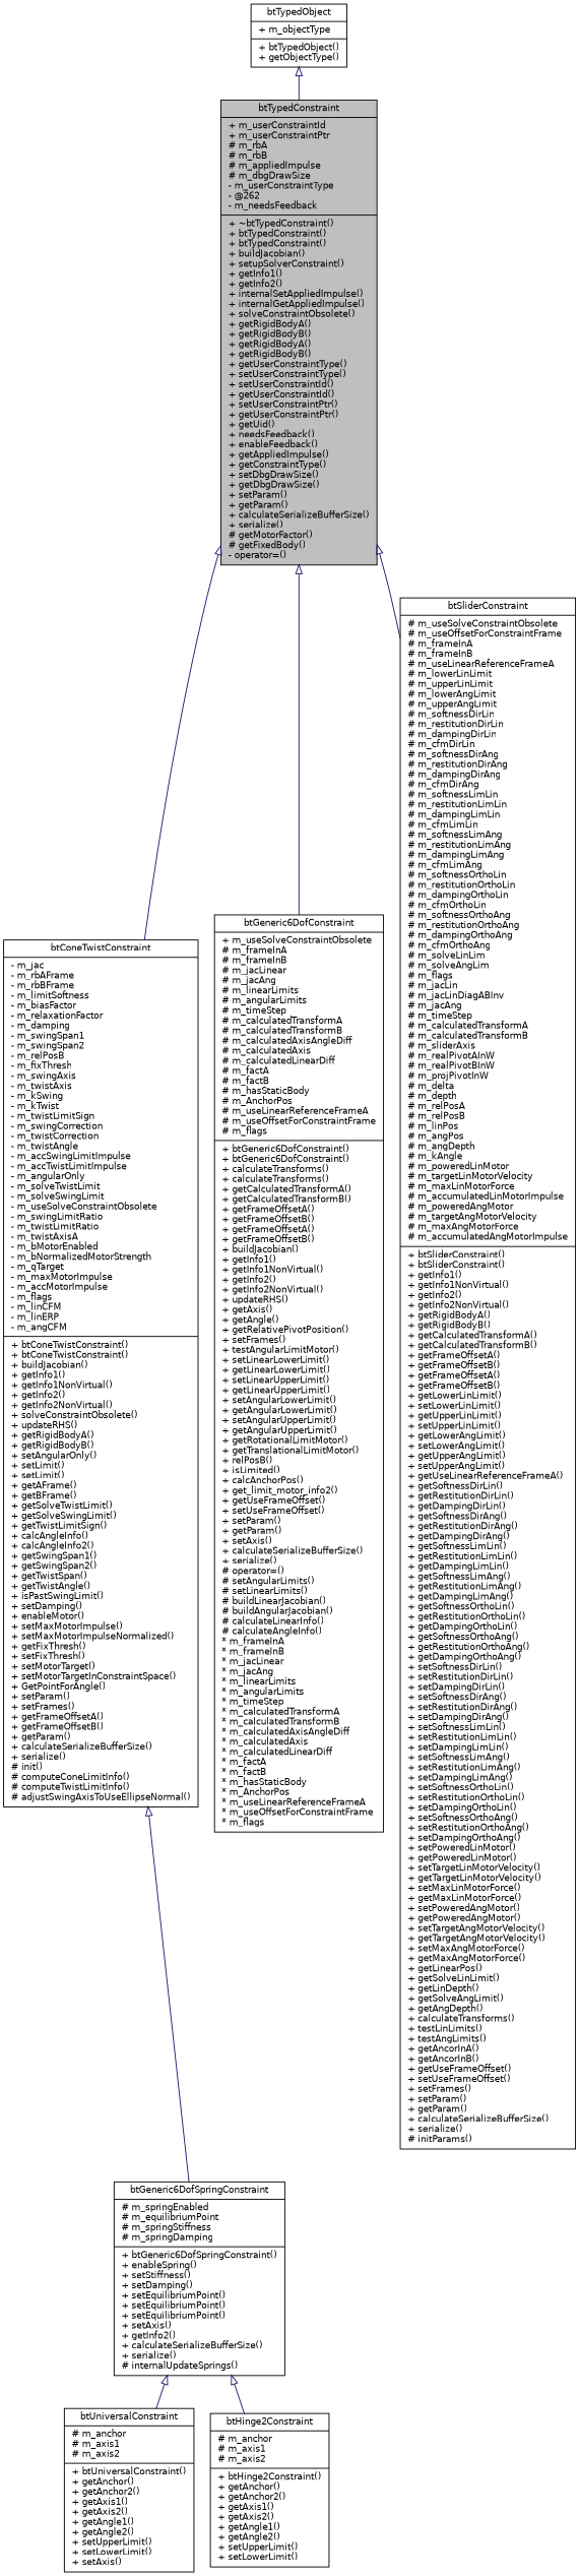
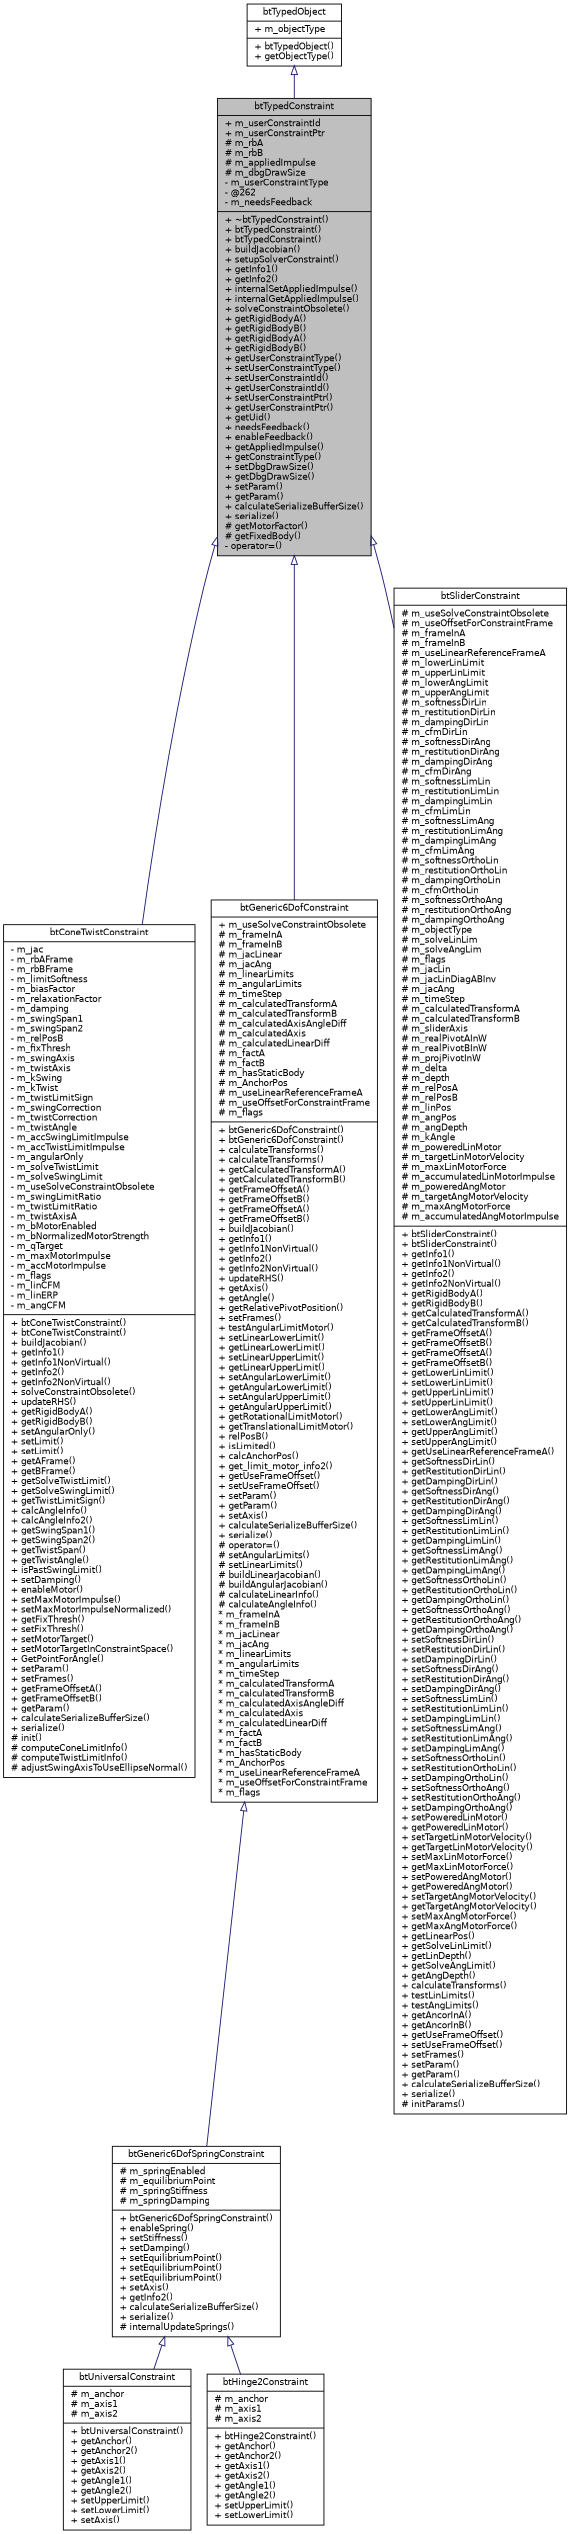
  digraph {
    node [color=black fillcolor=white fontname=Helvetica fontsize=10 shape=record style=filled]
    edge [arrowtail=empty color=midnightblue dir=back fontname=Helvetica fontsize=10 labelfontname=Helvetica labelfontsize=10 style=solid]
    n1 [fillcolor=grey75 fontcolor=black height=0.2 label="{btTypedConstraint\n|+ m_userConstraintId\l+ m_userConstraintPtr\l# m_rbA\l# m_rbB\l# m_appliedImpulse\l# m_dbgDrawSize\l- m_userConstraintType\l- @262\l- m_needsFeedback\l|+ ~btTypedConstraint()\l+ btTypedConstraint()\l+ btTypedConstraint()\l+ buildJacobian()\l+ setupSolverConstraint()\l+ getInfo1()\l+ getInfo2()\l+ internalSetAppliedImpulse()\l+ internalGetAppliedImpulse()\l+ solveConstraintObsolete()\l+ getRigidBodyA()\l+ getRigidBodyB()\l+ getRigidBodyA()\l+ getRigidBodyB()\l+ getUserConstraintType()\l+ setUserConstraintType()\l+ setUserConstraintId()\l+ getUserConstraintId()\l+ setUserConstraintPtr()\l+ getUserConstraintPtr()\l+ getUid()\l+ needsFeedback()\l+ enableFeedback()\l+ getAppliedImpulse()\l+ getConstraintType()\l+ setDbgDrawSize()\l+ getDbgDrawSize()\l+ setParam()\l+ getParam()\l+ calculateSerializeBufferSize()\l+ serialize()\l# getMotorFactor()\l# getFixedBody()\l- operator=()\l}" width=0.4]
    n2 [height=0.2 label="{btConeTwistConstraint\n|- m_jac\l- m_rbAFrame\l- m_rbBFrame\l- m_limitSoftness\l- m_biasFactor\l- m_relaxationFactor\l- m_damping\l- m_swingSpan1\l- m_swingSpan2\l- m_relPosB\l- m_fixThresh\l- m_swingAxis\l- m_twistAxis\l- m_kSwing\l- m_kTwist\l- m_twistLimitSign\l- m_swingCorrection\l- m_twistCorrection\l- m_twistAngle\l- m_accSwingLimitImpulse\l- m_accTwistLimitImpulse\l- m_angularOnly\l- m_solveTwistLimit\l- m_solveSwingLimit\l- m_useSolveConstraintObsolete\l- m_swingLimitRatio\l- m_twistLimitRatio\l- m_twistAxisA\l- m_bMotorEnabled\l- m_bNormalizedMotorStrength\l- m_qTarget\l- m_maxMotorImpulse\l- m_accMotorImpulse\l- m_flags\l- m_linCFM\l- m_linERP\l- m_angCFM\l|+ btConeTwistConstraint()\l+ btConeTwistConstraint()\l+ buildJacobian()\l+ getInfo1()\l+ getInfo1NonVirtual()\l+ getInfo2()\l+ getInfo2NonVirtual()\l+ solveConstraintObsolete()\l+ updateRHS()\l+ getRigidBodyA()\l+ getRigidBodyB()\l+ setAngularOnly()\l+ setLimit()\l+ setLimit()\l+ getAFrame()\l+ getBFrame()\l+ getSolveTwistLimit()\l+ getSolveSwingLimit()\l+ getTwistLimitSign()\l+ calcAngleInfo()\l+ calcAngleInfo2()\l+ getSwingSpan1()\l+ getSwingSpan2()\l+ getTwistSpan()\l+ getTwistAngle()\l+ isPastSwingLimit()\l+ setDamping()\l+ enableMotor()\l+ setMaxMotorImpulse()\l+ setMaxMotorImpulseNormalized()\l+ getFixThresh()\l+ setFixThresh()\l+ setMotorTarget()\l+ setMotorTargetInConstraintSpace()\l+ GetPointForAngle()\l+ setParam()\l+ setFrames()\l+ getFrameOffsetA()\l+ getFrameOffsetB()\l+ getParam()\l+ calculateSerializeBufferSize()\l+ serialize()\l# init()\l# computeConeLimitInfo()\l# computeTwistLimitInfo()\l# adjustSwingAxisToUseEllipseNormal()\l}" width=0.4]
    n3 [height=0.2 label="{btGeneric6DofConstraint\n|+ m_useSolveConstraintObsolete\l# m_frameInA\l# m_frameInB\l# m_jacLinear\l# m_jacAng\l# m_linearLimits\l# m_angularLimits\l# m_timeStep\l# m_calculatedTransformA\l# m_calculatedTransformB\l# m_calculatedAxisAngleDiff\l# m_calculatedAxis\l# m_calculatedLinearDiff\l# m_factA\l# m_factB\l# m_hasStaticBody\l# m_AnchorPos\l# m_useLinearReferenceFrameA\l# m_useOffsetForConstraintFrame\l# m_flags\l|+ btGeneric6DofConstraint()\l+ btGeneric6DofConstraint()\l+ calculateTransforms()\l+ calculateTransforms()\l+ getCalculatedTransformA()\l+ getCalculatedTransformB()\l+ getFrameOffsetA()\l+ getFrameOffsetB()\l+ getFrameOffsetA()\l+ getFrameOffsetB()\l+ buildJacobian()\l+ getInfo1()\l+ getInfo1NonVirtual()\l+ getInfo2()\l+ getInfo2NonVirtual()\l+ updateRHS()\l+ getAxis()\l+ getAngle()\l+ getRelativePivotPosition()\l+ setFrames()\l+ testAngularLimitMotor()\l+ setLinearLowerLimit()\l+ getLinearLowerLimit()\l+ setLinearUpperLimit()\l+ getLinearUpperLimit()\l+ setAngularLowerLimit()\l+ getAngularLowerLimit()\l+ setAngularUpperLimit()\l+ getAngularUpperLimit()\l+ getRotationalLimitMotor()\l+ getTranslationalLimitMotor()\l+ relPosB()\l+ isLimited()\l+ calcAnchorPos()\l+ get_limit_motor_info2()\l+ getUseFrameOffset()\l+ setUseFrameOffset()\l+ setParam()\l+ getParam()\l+ setAxis()\l+ calculateSerializeBufferSize()\l+ serialize()\l# operator=()\l# setAngularLimits()\l# setLinearLimits()\l# buildLinearJacobian()\l# buildAngularJacobian()\l# calculateLinearInfo()\l# calculateAngleInfo()\l* m_frameInA\l* m_frameInB\l* m_jacLinear\l* m_jacAng\l* m_linearLimits\l* m_angularLimits\l* m_timeStep\l* m_calculatedTransformA\l* m_calculatedTransformB\l* m_calculatedAxisAngleDiff\l* m_calculatedAxis\l* m_calculatedLinearDiff\l* m_factA\l* m_factB\l* m_hasStaticBody\l* m_AnchorPos\l* m_useLinearReferenceFrameA\l* m_useOffsetForConstraintFrame\l* m_flags\l}" width=0.4]
-   n4 [height=0.2 label="{btSliderConstraint\n|# m_useSolveConstraintObsolete\l# m_useOffsetForConstraintFrame\l# m_frameInA\l# m_frameInB\l# m_useLinearReferenceFrameA\l# m_lowerLinLimit\l# m_upperLinLimit\l# m_lowerAngLimit\l# m_upperAngLimit\l# m_softnessDirLin\l# m_restitutionDirLin\l# m_dampingDirLin\l# m_cfmDirLin\l# m_softnessDirAng\l# m_restitutionDirAng\l# m_dampingDirAng\l# m_cfmDirAng\l# m_softnessLimLin\l# m_restitutionLimLin\l# m_dampingLimLin\l# m_cfmLimLin\l# m_softnessLimAng\l# m_restitutionLimAng\l# m_dampingLimAng\l# m_cfmLimAng\l# m_softnessOrthoLin\l# m_restitutionOrthoLin\l# m_dampingOrthoLin\l# m_cfmOrthoLin\l# m_softnessOrthoAng\l# m_restitutionOrthoAng\l# m_dampingOrthoAng\l# m_cfmOrthoAng\l# m_solveLinLim\l# m_solveAngLim\l# m_flags\l# m_jacLin\l# m_jacLinDiagABInv\l# m_jacAng\l# m_timeStep\l# m_calculatedTransformA\l# m_calculatedTransformB\l# m_sliderAxis\l# m_realPivotAInW\l# m_realPivotBInW\l# m_projPivotInW\l# m_delta\l# m_depth\l# m_relPosA\l# m_relPosB\l# m_linPos\l# m_angPos\l# m_angDepth\l# m_kAngle\l# m_poweredLinMotor\l# m_targetLinMotorVelocity\l# m_maxLinMotorForce\l# m_accumulatedLinMotorImpulse\l# m_poweredAngMotor\l# m_targetAngMotorVelocity\l# m_maxAngMotorForce\l# m_accumulatedAngMotorImpulse\l|+ btSliderConstraint()\l+ btSliderConstraint()\l+ getInfo1()\l+ getInfo1NonVirtual()\l+ getInfo2()\l+ getInfo2NonVirtual()\l+ getRigidBodyA()\l+ getRigidBodyB()\l+ getCalculatedTransformA()\l+ getCalculatedTransformB()\l+ getFrameOffsetA()\l+ getFrameOffsetB()\l+ getFrameOffsetA()\l+ getFrameOffsetB()\l+ getLowerLinLimit()\l+ setLowerLinLimit()\l+ getUpperLinLimit()\l+ setUpperLinLimit()\l+ getLowerAngLimit()\l+ setLowerAngLimit()\l+ getUpperAngLimit()\l+ setUpperAngLimit()\l+ getUseLinearReferenceFrameA()\l+ getSoftnessDirLin()\l+ getRestitutionDirLin()\l+ getDampingDirLin()\l+ getSoftnessDirAng()\l+ getRestitutionDirAng()\l+ getDampingDirAng()\l+ getSoftnessLimLin()\l+ getRestitutionLimLin()\l+ getDampingLimLin()\l+ getSoftnessLimAng()\l+ getRestitutionLimAng()\l+ getDampingLimAng()\l+ getSoftnessOrthoLin()\l+ getRestitutionOrthoLin()\l+ getDampingOrthoLin()\l+ getSoftnessOrthoAng()\l+ getRestitutionOrthoAng()\l+ getDampingOrthoAng()\l+ setSoftnessDirLin()\l+ setRestitutionDirLin()\l+ setDampingDirLin()\l+ setSoftnessDirAng()\l+ setRestitutionDirAng()\l+ setDampingDirAng()\l+ setSoftnessLimLin()\l+ setRestitutionLimLin()\l+ setDampingLimLin()\l+ setSoftnessLimAng()\l+ setRestitutionLimAng()\l+ setDampingLimAng()\l+ setSoftnessOrthoLin()\l+ setRestitutionOrthoLin()\l+ setDampingOrthoLin()\l+ setSoftnessOrthoAng()\l+ setRestitutionOrthoAng()\l+ setDampingOrthoAng()\l+ setPoweredLinMotor()\l+ getPoweredLinMotor()\l+ setTargetLinMotorVelocity()\l+ getTargetLinMotorVelocity()\l+ setMaxLinMotorForce()\l+ getMaxLinMotorForce()\l+ setPoweredAngMotor()\l+ getPoweredAngMotor()\l+ setTargetAngMotorVelocity()\l+ getTargetAngMotorVelocity()\l+ setMaxAngMotorForce()\l+ getMaxAngMotorForce()\l+ getLinearPos()\l+ getSolveLinLimit()\l+ getLinDepth()\l+ getSolveAngLimit()\l+ getAngDepth()\l+ calculateTransforms()\l+ testLinLimits()\l+ testAngLimits()\l+ getAncorInA()\l+ getAncorInB()\l+ getUseFrameOffset()\l+ setUseFrameOffset()\l+ setFrames()\l+ setParam()\l+ getParam()\l+ calculateSerializeBufferSize()\l+ serialize()\l# initParams()\l}" width=0.4]
+   n4 [height=0.2 label="{btSliderConstraint\n|# m_useSolveConstraintObsolete\l# m_useOffsetForConstraintFrame\l# m_frameInA\l# m_frameInB\l# m_useLinearReferenceFrameA\l# m_lowerLinLimit\l# m_upperLinLimit\l# m_lowerAngLimit\l# m_upperAngLimit\l# m_softnessDirLin\l# m_restitutionDirLin\l# m_dampingDirLin\l# m_cfmDirLin\l# m_softnessDirAng\l# m_restitutionDirAng\l# m_dampingDirAng\l# m_cfmDirAng\l# m_softnessLimLin\l# m_restitutionLimLin\l# m_dampingLimLin\l# m_cfmLimLin\l# m_softnessLimAng\l# m_restitutionLimAng\l# m_dampingLimAng\l# m_cfmLimAng\l# m_softnessOrthoLin\l# m_restitutionOrthoLin\l# m_dampingOrthoLin\l# m_cfmOrthoLin\l# m_softnessOrthoAng\l# m_restitutionOrthoAng\l# m_dampingOrthoAng\l# m_objectType\l# m_solveLinLim\l# m_solveAngLim\l# m_flags\l# m_jacLin\l# m_jacLinDiagABInv\l# m_jacAng\l# m_timeStep\l# m_calculatedTransformA\l# m_calculatedTransformB\l# m_sliderAxis\l# m_realPivotAInW\l# m_realPivotBInW\l# m_projPivotInW\l# m_delta\l# m_depth\l# m_relPosA\l# m_relPosB\l# m_linPos\l# m_angPos\l# m_angDepth\l# m_kAngle\l# m_poweredLinMotor\l# m_targetLinMotorVelocity\l# m_maxLinMotorForce\l# m_accumulatedLinMotorImpulse\l# m_poweredAngMotor\l# m_targetAngMotorVelocity\l# m_maxAngMotorForce\l# m_accumulatedAngMotorImpulse\l|+ btSliderConstraint()\l+ btSliderConstraint()\l+ getInfo1()\l+ getInfo1NonVirtual()\l+ getInfo2()\l+ getInfo2NonVirtual()\l+ getRigidBodyA()\l+ getRigidBodyB()\l+ getCalculatedTransformA()\l+ getCalculatedTransformB()\l+ getFrameOffsetA()\l+ getFrameOffsetB()\l+ getFrameOffsetA()\l+ getFrameOffsetB()\l+ getLowerLinLimit()\l+ setLowerLinLimit()\l+ getUpperLinLimit()\l+ setUpperLinLimit()\l+ getLowerAngLimit()\l+ setLowerAngLimit()\l+ getUpperAngLimit()\l+ setUpperAngLimit()\l+ getUseLinearReferenceFrameA()\l+ getSoftnessDirLin()\l+ getRestitutionDirLin()\l+ getDampingDirLin()\l+ getSoftnessDirAng()\l+ getRestitutionDirAng()\l+ getDampingDirAng()\l+ getSoftnessLimLin()\l+ getRestitutionLimLin()\l+ getDampingLimLin()\l+ getSoftnessLimAng()\l+ getRestitutionLimAng()\l+ getDampingLimAng()\l+ getSoftnessOrthoLin()\l+ getRestitutionOrthoLin()\l+ getDampingOrthoLin()\l+ getSoftnessOrthoAng()\l+ getRestitutionOrthoAng()\l+ getDampingOrthoAng()\l+ setSoftnessDirLin()\l+ setRestitutionDirLin()\l+ setDampingDirLin()\l+ setSoftnessDirAng()\l+ setRestitutionDirAng()\l+ setDampingDirAng()\l+ setSoftnessLimLin()\l+ setRestitutionLimLin()\l+ setDampingLimLin()\l+ setSoftnessLimAng()\l+ setRestitutionLimAng()\l+ setDampingLimAng()\l+ setSoftnessOrthoLin()\l+ setRestitutionOrthoLin()\l+ setDampingOrthoLin()\l+ setSoftnessOrthoAng()\l+ setRestitutionOrthoAng()\l+ setDampingOrthoAng()\l+ setPoweredLinMotor()\l+ getPoweredLinMotor()\l+ setTargetLinMotorVelocity()\l+ getTargetLinMotorVelocity()\l+ setMaxLinMotorForce()\l+ getMaxLinMotorForce()\l+ setPoweredAngMotor()\l+ getPoweredAngMotor()\l+ setTargetAngMotorVelocity()\l+ getTargetAngMotorVelocity()\l+ setMaxAngMotorForce()\l+ getMaxAngMotorForce()\l+ getLinearPos()\l+ getSolveLinLimit()\l+ getLinDepth()\l+ getSolveAngLimit()\l+ getAngDepth()\l+ calculateTransforms()\l+ testLinLimits()\l+ testAngLimits()\l+ getAncorInA()\l+ getAncorInB()\l+ getUseFrameOffset()\l+ setUseFrameOffset()\l+ setFrames()\l+ setParam()\l+ getParam()\l+ calculateSerializeBufferSize()\l+ serialize()\l# initParams()\l}" width=0.4]
    n5 [height=0.2 label="{btGeneric6DofSpringConstraint\n|# m_springEnabled\l# m_equilibriumPoint\l# m_springStiffness\l# m_springDamping\l|+ btGeneric6DofSpringConstraint()\l+ enableSpring()\l+ setStiffness()\l+ setDamping()\l+ setEquilibriumPoint()\l+ setEquilibriumPoint()\l+ setEquilibriumPoint()\l+ setAxis()\l+ getInfo2()\l+ calculateSerializeBufferSize()\l+ serialize()\l# internalUpdateSprings()\l}" width=0.4]
    n6 [height=0.2 label="{btTypedObject\n|+ m_objectType\l|+ btTypedObject()\l+ getObjectType()\l}" width=0.4]
    n7 [height=0.2 label="{btUniversalConstraint\n|# m_anchor\l# m_axis1\l# m_axis2\l|+ btUniversalConstraint()\l+ getAnchor()\l+ getAnchor2()\l+ getAxis1()\l+ getAxis2()\l+ getAngle1()\l+ getAngle2()\l+ setUpperLimit()\l+ setLowerLimit()\l+ setAxis()\l}" width=0.4]
    n8 [height=0.2 label="{btHinge2Constraint\n|# m_anchor\l# m_axis1\l# m_axis2\l|+ btHinge2Constraint()\l+ getAnchor()\l+ getAnchor2()\l+ getAxis1()\l+ getAxis2()\l+ getAngle1()\l+ getAngle2()\l+ setUpperLimit()\l+ setLowerLimit()\l}" width=0.4]
    n1 -> n2
    n1 -> n3
    n1 -> n4
-   n2 -> n5
+   n3 -> n5
    n5 -> n7
    n5 -> n8
    n6 -> n1
  }
